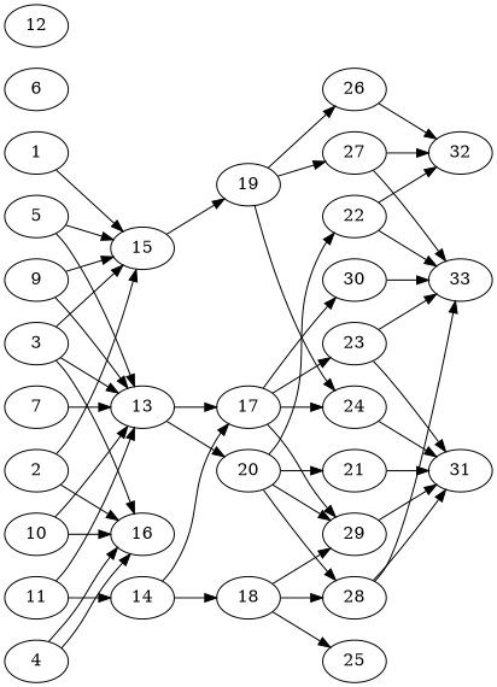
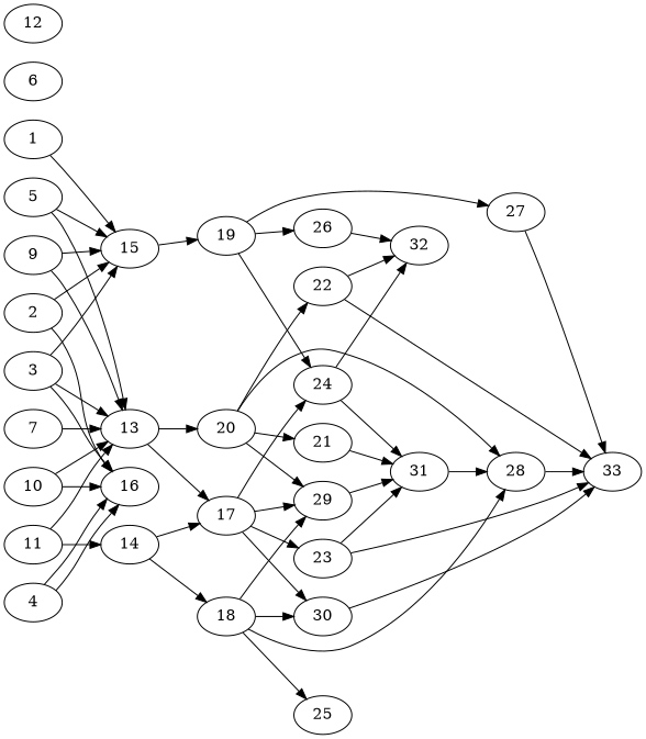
  digraph {
    rankdir=LR
    node [alpha=0.03]
    1 [expect_size=423821518472697984]
    15 [alpha=0.15 expect_size=9370867334127812608]
    19 [alpha=0.10 expect_size=2361724223983788]
    24 [alpha=0.07 expect_size=664350678263604969472]
    27 [alpha=0.12 expect_size=1186495655066908672]
    26 [alpha=0.07 expect_size=69165517977574288]
    2 [alpha=0.12 expect_size=1595243215265609984]
    16 [alpha=0.09 expect_size=14303945830752922]
    3 [alpha=0.15 expect_size=295335839265410304]
    13 [alpha=0.01 expect_size=73571761691509056]
    17 [expect_size=1151423125344885932032]
    20 [alpha=0.02 expect_size=1835868342064308]
    23 [alpha=0.17 expect_size=1814690648942444]
    29 [alpha=0.01 expect_size=14317618594757440]
    30 [alpha=0.04 expect_size=1452591005045727]
    28 [alpha=0.07 expect_size=1299591436663307370496]
    21 [alpha=0.06 expect_size=439045298789704704]
    22 [alpha=0.13 expect_size=433811142503392320]
    4 [alpha=0.12 expect_size=319838375055244864]
    5 [alpha=0.04 expect_size=348424334376209600]
    6 [alpha=0.19 expect_size=2215971602870883581952]
    7 [alpha=0.18 expect_size=1342447843352986517504]
    9 [alpha=0.09 expect_size=1135691820380492660736]
    10 [alpha=0.14 expect_size=2045722970555274]
    11 [alpha=0.06 expect_size=512135273848512708608]
    14 [alpha=0.11 expect_size=1133834959316844544000]
    18 [alpha=0.14 expect_size=51679635987962527744]
    25 [expect_size=2167019069152560152576]
    12 [alpha=0.15 expect_size=8953637264780162]
    31 [alpha=0.09 expect_size=572725281699495040]
    33 [alpha=0.13 expect_size=458443797450628288]
    32 [alpha=0.18 expect_size=1274594734614711808]
    1 -> 15
    15 -> 19
    19 -> 24
    19 -> 27
    19 -> 26
    24 -> 31
-   27 -> 32
+   24 -> 32
    27 -> 33
    26 -> 32
    2 -> 15
    2 -> 16
    3 -> 15
    3 -> 16
    3 -> 13
    13 -> 17
    13 -> 20
    17 -> 24
    17 -> 23
    17 -> 29
    17 -> 30
    20 -> 29
    20 -> 28
    20 -> 21
    20 -> 22
    23 -> 31
    23 -> 33
    29 -> 31
    30 -> 33
-   28 -> 31
+   31 -> 28
    28 -> 33
    21 -> 31
    22 -> 33
    22 -> 32
    4 -> 16
    4 -> 16
    5 -> 15
    5 -> 13
    7 -> 13
    9 -> 15
    9 -> 13
    10 -> 16
    10 -> 13
    11 -> 13
    11 -> 14
    14 -> 17
    14 -> 18
    18 -> 29
+   18 -> 30
    18 -> 28
    18 -> 25
  }
